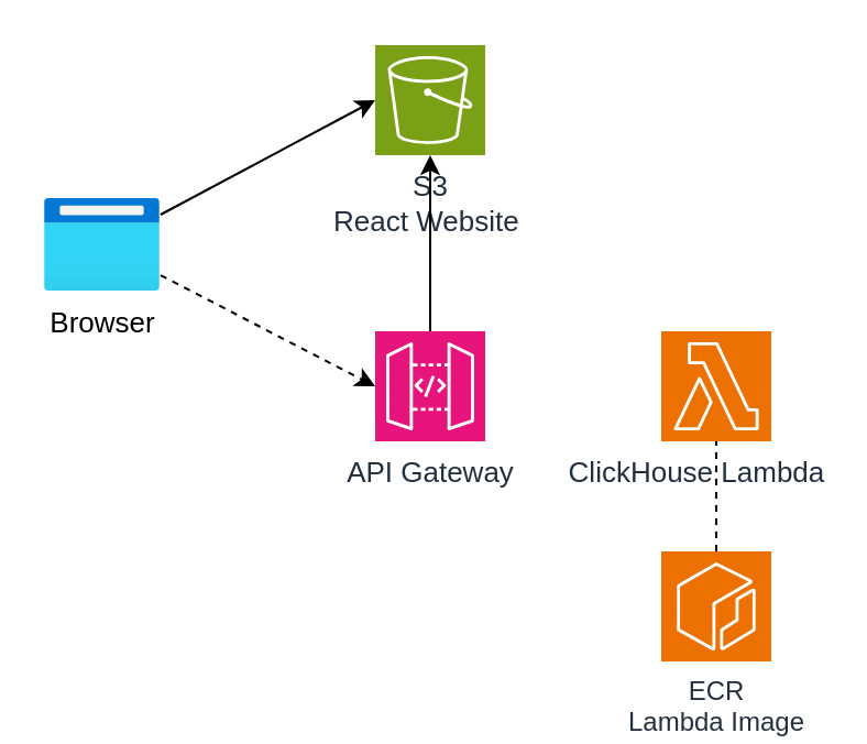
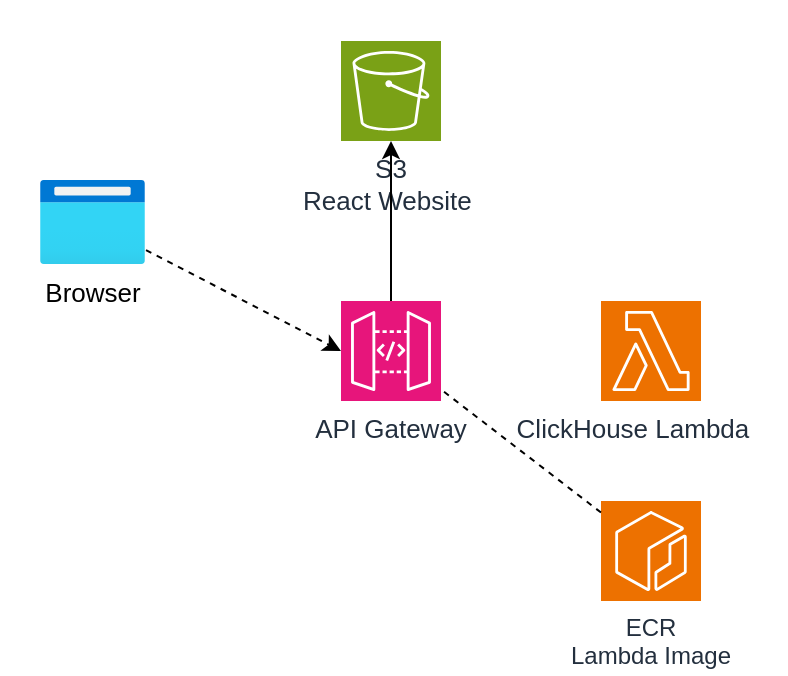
  <mxCell id="0" />
  <mxCell id="1" parent="0" />
  <mxCell id="2" value="ClickHouse La&lt;span style=&quot;background-color: initial; font-size: 13px;&quot;&gt;mbda&amp;nbsp; &amp;nbsp; &amp;nbsp;&lt;/span&gt;" style="sketch=0;points=[[0,0,0],[0.25,0,0],[0.5,0,0],[0.75,0,0],[1,0,0],[0,1,0],[0.25,1,0],[0.5,1,0],[0.75,1,0],[1,1,0],[0,0.25,0],[0,0.5,0],[0,0.75,0],[1,0.25,0],[1,0.5,0],[1,0.75,0]];outlineConnect=0;fontColor=#232F3E;fillColor=#ED7100;strokeColor=#ffffff;dashed=0;verticalLabelPosition=bottom;verticalAlign=top;align=center;html=1;fontSize=13;fontStyle=0;aspect=fixed;shape=mxgraph.aws4.resourceIcon;resIcon=mxgraph.aws4.lambda;" parent="1" vertex="1"><mxGeometry x="300" y="150" width="50" height="50" as="geometry" /></mxCell>
  <mxCell id="3" value="&lt;div&gt;S3&lt;/div&gt;React Website&amp;nbsp;" style="sketch=0;points=[[0,0,0],[0.25,0,0],[0.5,0,0],[0.75,0,0],[1,0,0],[0,1,0],[0.25,1,0],[0.5,1,0],[0.75,1,0],[1,1,0],[0,0.25,0],[0,0.5,0],[0,0.75,0],[1,0.25,0],[1,0.5,0],[1,0.75,0]];outlineConnect=0;fontColor=#232F3E;fillColor=#7AA116;strokeColor=#ffffff;dashed=0;verticalLabelPosition=bottom;verticalAlign=top;align=center;html=1;fontSize=13;fontStyle=0;aspect=fixed;shape=mxgraph.aws4.resourceIcon;resIcon=mxgraph.aws4.s3;" parent="1" vertex="1"><mxGeometry x="170" y="20" width="50" height="50" as="geometry" /></mxCell>
  <mxCell id="4" value="API Gateway" style="sketch=0;points=[[0,0,0],[0.25,0,0],[0.5,0,0],[0.75,0,0],[1,0,0],[0,1,0],[0.25,1,0],[0.5,1,0],[0.75,1,0],[1,1,0],[0,0.25,0],[0,0.5,0],[0,0.75,0],[1,0.25,0],[1,0.5,0],[1,0.75,0]];outlineConnect=0;fontColor=#232F3E;fillColor=#E7157B;strokeColor=#ffffff;dashed=0;verticalLabelPosition=bottom;verticalAlign=top;align=center;html=1;fontSize=13;fontStyle=0;aspect=fixed;shape=mxgraph.aws4.resourceIcon;resIcon=mxgraph.aws4.api_gateway;" parent="1" vertex="1"><mxGeometry x="170" y="150" width="50" height="50" as="geometry" /></mxCell>
  <mxCell id="5" value="Browser" style="image;aspect=fixed;html=1;points=[];align=center;fontSize=13;image=img/lib/azure2/general/Browser.svg;" vertex="1" parent="1"><mxGeometry x="20" y="90" width="52.5" height="42" as="geometry" /></mxCell>
  <mxCell id="6" value="ECR&lt;div&gt;Lambda Image&lt;/div&gt;" style="sketch=0;points=[[0,0,0],[0.25,0,0],[0.5,0,0],[0.75,0,0],[1,0,0],[0,1,0],[0.25,1,0],[0.5,1,0],[0.75,1,0],[1,1,0],[0,0.25,0],[0,0.5,0],[0,0.75,0],[1,0.25,0],[1,0.5,0],[1,0.75,0]];outlineConnect=0;fontColor=#232F3E;fillColor=#ED7100;strokeColor=#ffffff;dashed=0;verticalLabelPosition=bottom;verticalAlign=top;align=center;html=1;fontSize=12;fontStyle=0;aspect=fixed;shape=mxgraph.aws4.resourceIcon;resIcon=mxgraph.aws4.ecr;" vertex="1" parent="1"><mxGeometry x="300" y="250" width="50" height="50" as="geometry" /></mxCell>
- <mxCell id="7" style="rounded=0;orthogonalLoop=1;jettySize=auto;html=1;entryX=0;entryY=0.5;entryDx=0;entryDy=0;entryPerimeter=0;" edge="1" parent="1" source="5" target="3"><mxGeometry relative="1" as="geometry" /></mxCell>
  <mxCell id="8" style="rounded=0;orthogonalLoop=1;jettySize=auto;html=1;entryX=0;entryY=0.5;entryDx=0;entryDy=0;entryPerimeter=0;dashed=1;" edge="1" parent="1" source="5" target="4"><mxGeometry relative="1" as="geometry" /></mxCell>
  <mxCell id="9" style="edgeStyle=orthogonalEdgeStyle;rounded=0;orthogonalLoop=1;jettySize=auto;html=1;" edge="1" parent="1" source="4" target="3"><mxGeometry relative="1" as="geometry" /></mxCell>
- <mxCell id="10" style="rounded=0;orthogonalLoop=1;jettySize=auto;html=1;entryX=0.5;entryY=1;entryDx=0;entryDy=0;entryPerimeter=0;endArrow=none;endFill=0;dashed=1;" edge="1" parent="1" source="6" target="2"><mxGeometry relative="1" as="geometry" /></mxCell>
+ <mxCell id="10" style="rounded=0;orthogonalLoop=1;jettySize=auto;html=1;endArrow=none;endFill=0;dashed=1;" edge="1" parent="1" source="6" target="4"><mxGeometry relative="1" as="geometry" /></mxCell>
